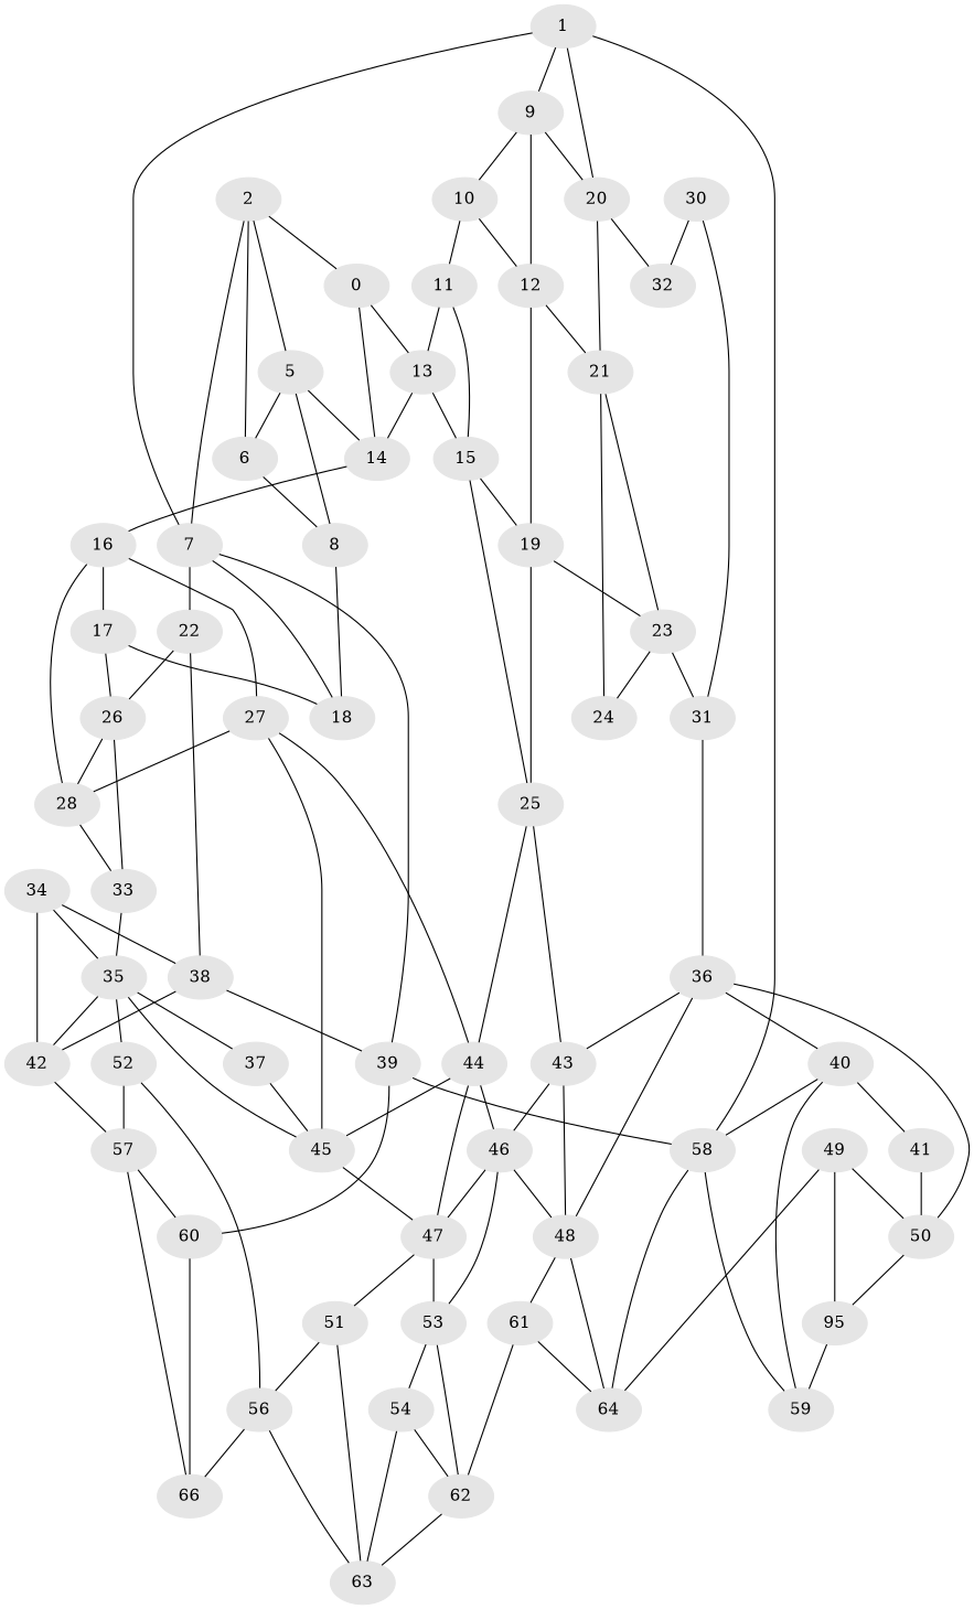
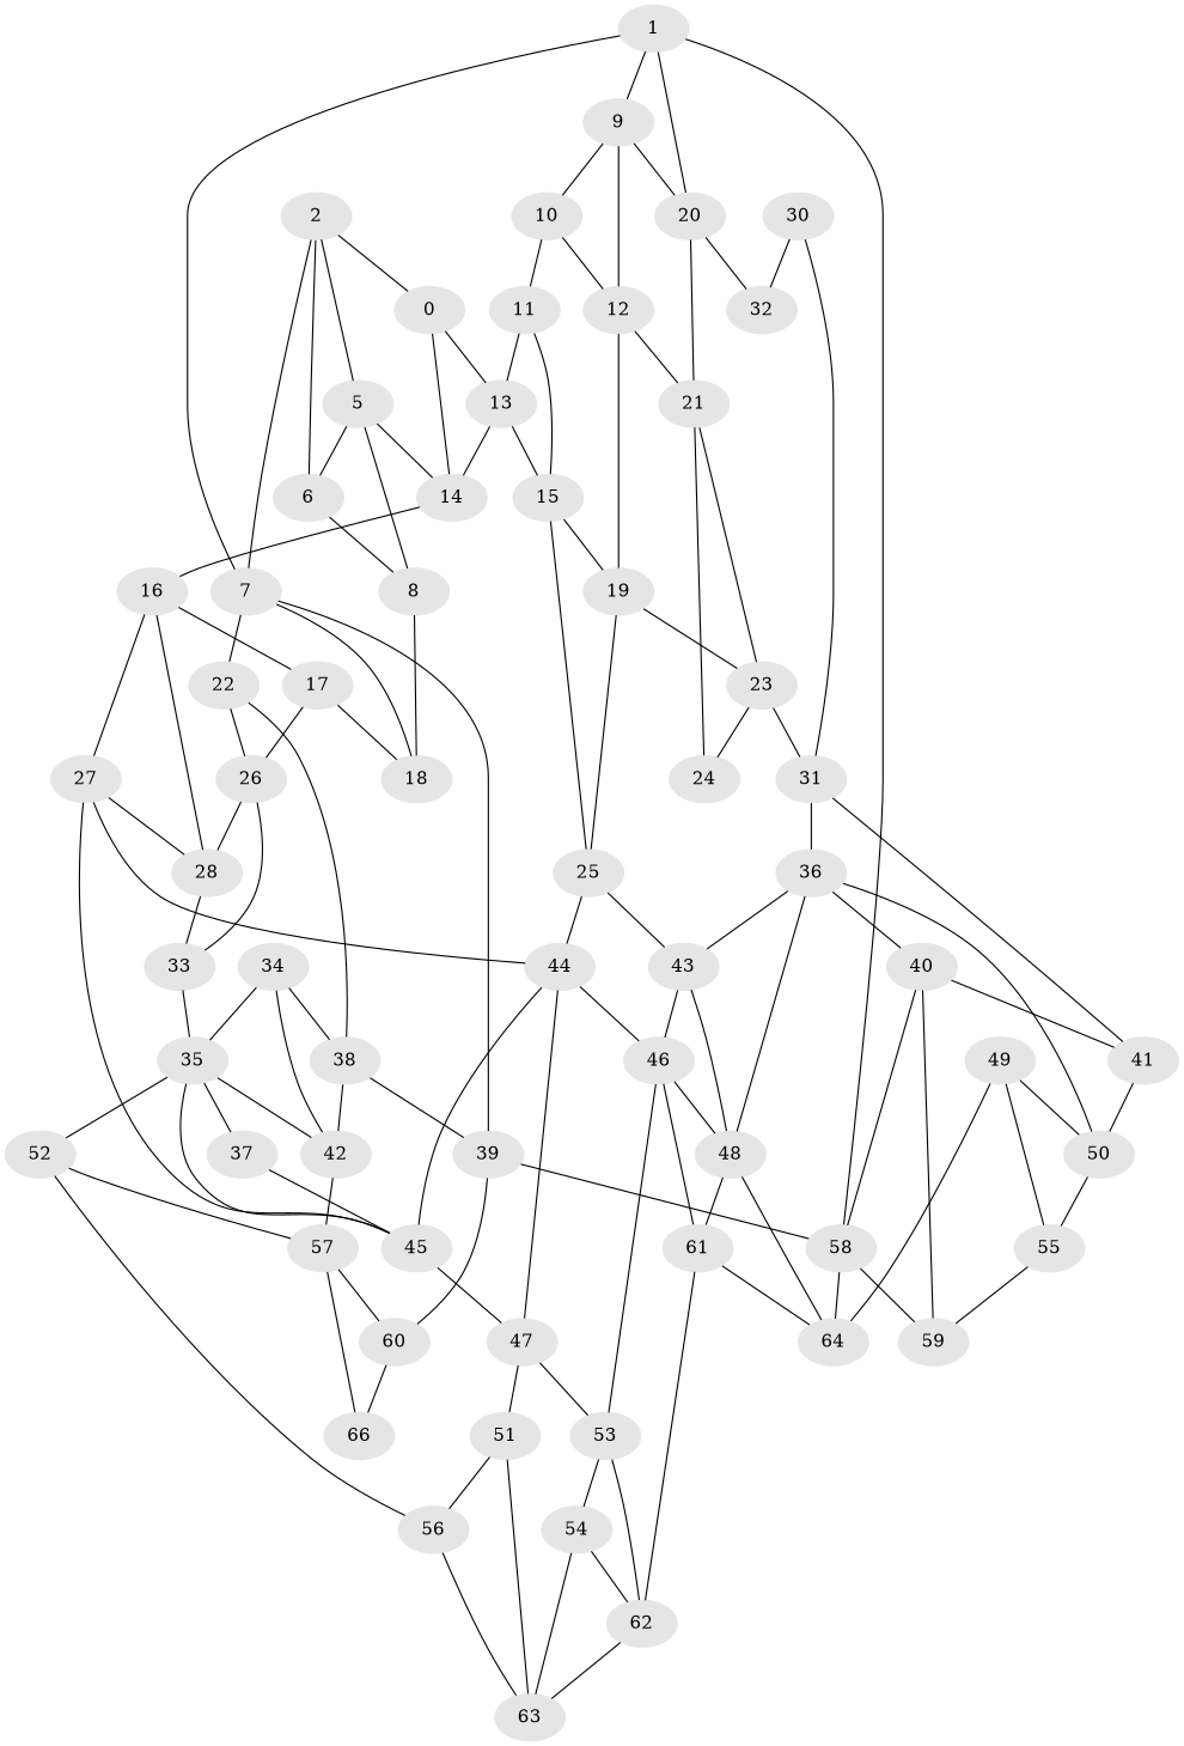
  graph {
    node [color=gray90 style=filled]
    edge [weight=1.0]
    1
    7
    9
    20
    58
    18
    22
    39
    10
    12
    21
    32
    59
    64
    2
    n16 [label=0]
    5
    6
    13
    14
    8
    11
    15
    16
    26
    38
    60
    19
    25
    23
    24
    17
    27
    28
    43
    44
    45
    33
    31
    42
    36
    41
    48
    46
    47
    35
    30
    40
    50
    37
    52
    34
    57
    61
-   55 [label=95]
+   55
    56
    66
    53
    51
    54
    62
    63
    49
    1 -- 7
    1 -- 9
    1 -- 20
    1 -- 58
    7 -- 18
    7 -- 22
    7 -- 39
    9 -- 20
    9 -- 10
    9 -- 12
    20 -- 21
    20 -- 32
    58 -- 59
    58 -- 64
    22 -- 26
    22 -- 38
    39 -- 58
    39 -- 60
    10 -- 12
    10 -- 11
    12 -- 21
    12 -- 19
    21 -- 23
    21 -- 24
    2 -- 7
    2 -- n16
    2 -- 5
    2 -- 6
    n16 -- 13
    n16 -- 14
    5 -- 6
    5 -- 14
    5 -- 8
    6 -- 8
    13 -- 14
    13 -- 15
    14 -- 16
    8 -- 18 [weight=2.0]
    11 -- 13
    11 -- 15
    15 -- 19
    15 -- 25
    16 -- 17
    16 -- 27
    16 -- 28
    26 -- 28
    26 -- 33
    38 -- 39
    38 -- 42
    60 -- 66
    19 -- 25
    19 -- 23
    25 -- 43
    25 -- 44
    23 -- 24
    23 -- 31
    17 -- 18
    17 -- 26
    27 -- 28
    27 -- 44
    27 -- 45
    28 -- 33
    43 -- 48 [weight=2.0]
    43 -- 46 [weight=2.0]
    44 -- 45 [weight=2.0]
    44 -- 46
    44 -- 47
    45 -- 47
    33 -- 35
    31 -- 36
+   31 -- 41
    42 -- 57
    36 -- 43
    36 -- 48
    36 -- 40
    36 -- 50
    41 -- 50 [weight=2.0]
    48 -- 64
    48 -- 61
    46 -- 48
-   46 -- 47
+   46 -- 61
    46 -- 53
    47 -- 53
    47 -- 51
    35 -- 45
    35 -- 42
    35 -- 37
    35 -- 52
    30 -- 32
    30 -- 31
    40 -- 58
    40 -- 59
    40 -- 41
    50 -- 55
    37 -- 45
    52 -- 57
    52 -- 56
    34 -- 38
    34 -- 42
    34 -- 35
    57 -- 60
    57 -- 66
    61 -- 64
    61 -- 62
    55 -- 59 [weight=2.0]
-   56 -- 66
    56 -- 63
    53 -- 54
    53 -- 62
    51 -- 56
    51 -- 63
    54 -- 62
    54 -- 63
    62 -- 63
    49 -- 64
    49 -- 50
    49 -- 55
  }
